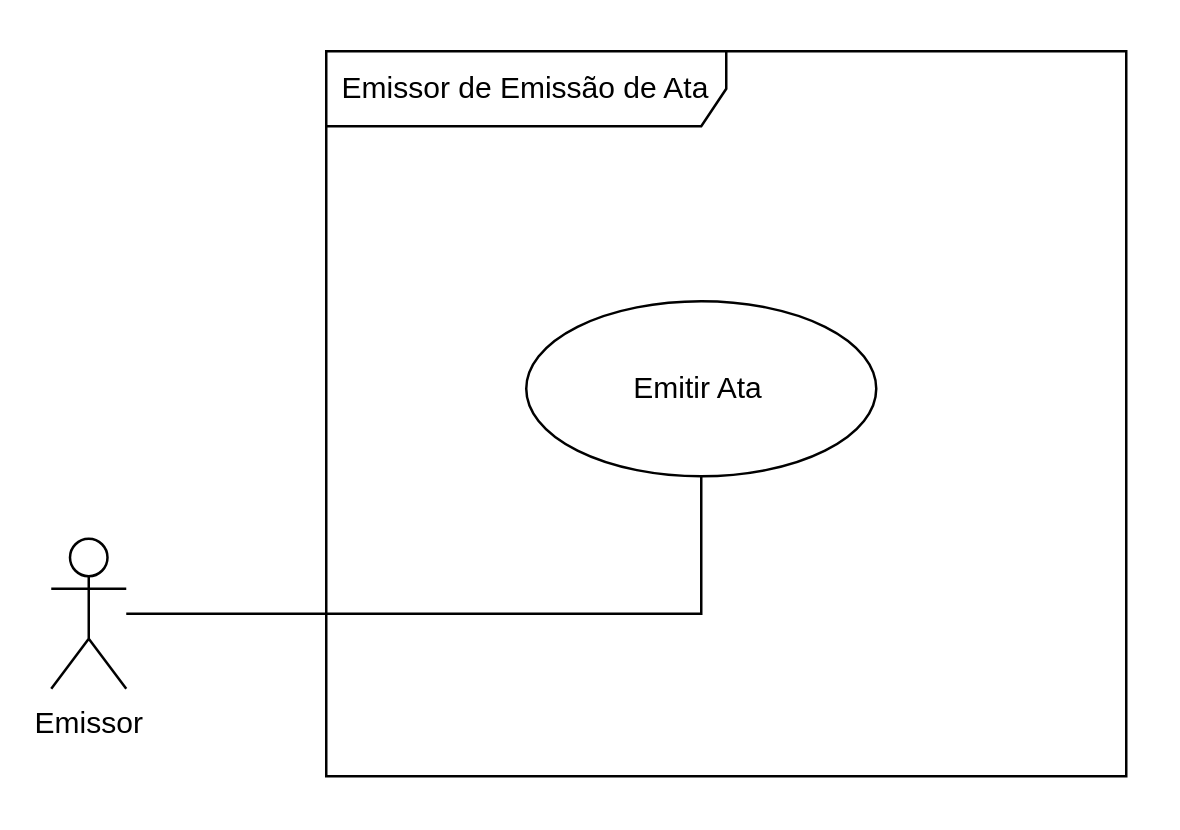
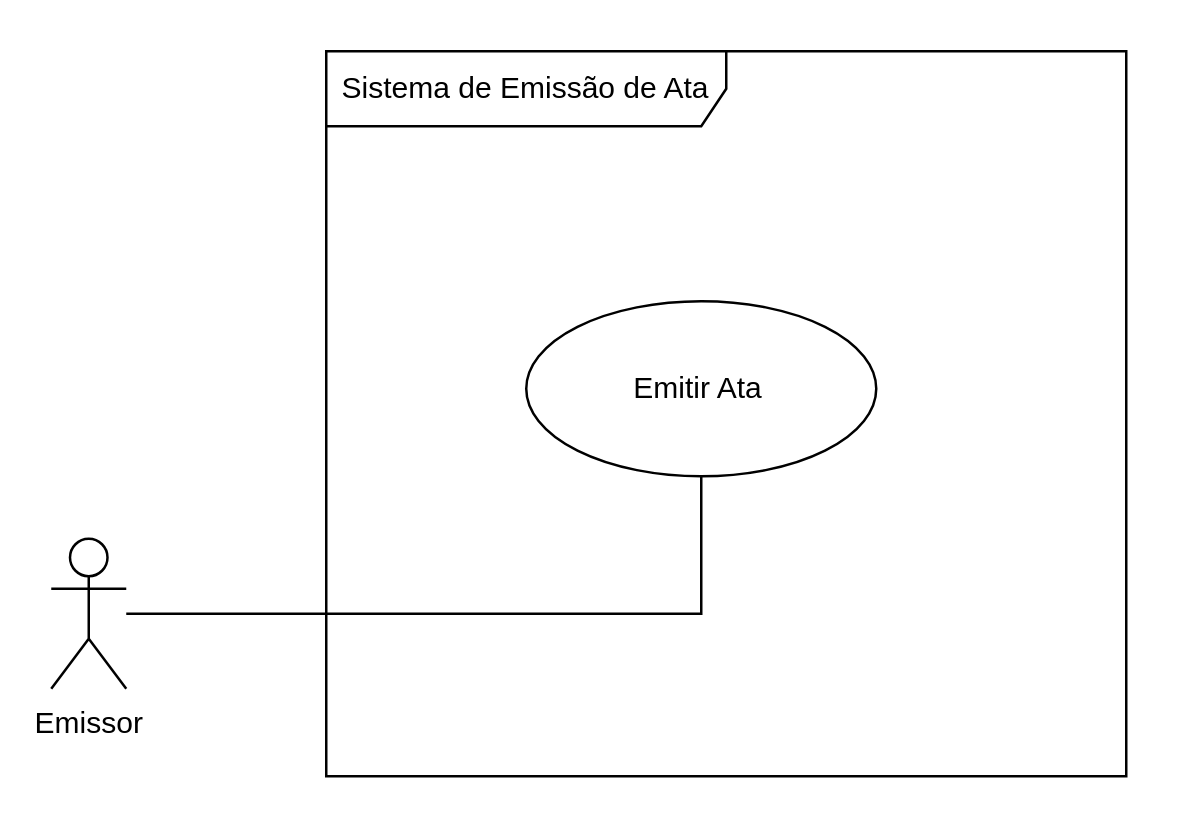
  <mxCell id="0" />
  <mxCell id="1" parent="0" />
  <mxCell id="2" style="edgeStyle=orthogonalEdgeStyle;rounded=0;orthogonalLoop=1;jettySize=auto;html=1;endArrow=none;endFill=0;" edge="1" parent="1" source="3" target="4"><mxGeometry relative="1" as="geometry" /></mxCell>
  <mxCell id="3" value="Emissor&lt;div&gt;&lt;br&gt;&lt;/div&gt;" style="shape=umlActor;verticalLabelPosition=bottom;verticalAlign=top;html=1;" vertex="1" parent="1"><mxGeometry x="20" y="215" width="30" height="60" as="geometry" /></mxCell>
  <mxCell id="4" value="Emitir Ata&lt;span style=&quot;white-space: pre;&quot;&gt;&#09;&lt;/span&gt;" style="ellipse;whiteSpace=wrap;html=1;" vertex="1" parent="1"><mxGeometry x="210" y="120" width="140" height="70" as="geometry" /></mxCell>
- <mxCell id="5" value="Emissor de Emissão de Ata" style="shape=umlFrame;whiteSpace=wrap;html=1;pointerEvents=0;width=160;height=30;" vertex="1" parent="1"><mxGeometry x="130" y="20" width="320" height="290" as="geometry" /></mxCell>
+ <mxCell id="5" value="Sistema de Emissão de Ata" style="shape=umlFrame;whiteSpace=wrap;html=1;pointerEvents=0;width=160;height=30;" vertex="1" parent="1"><mxGeometry x="130" y="20" width="320" height="290" as="geometry" /></mxCell>
